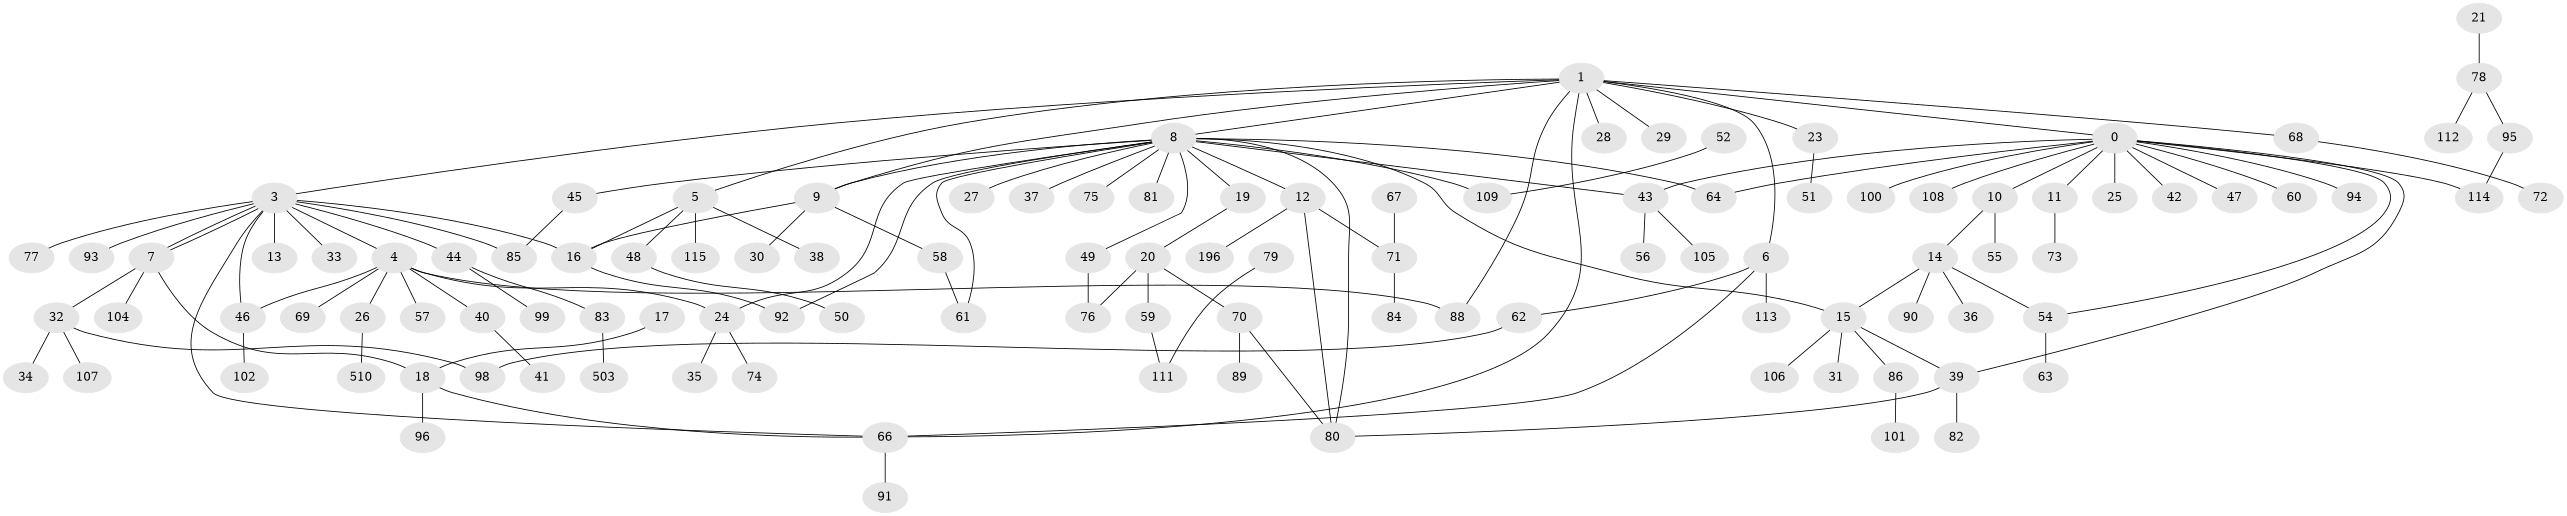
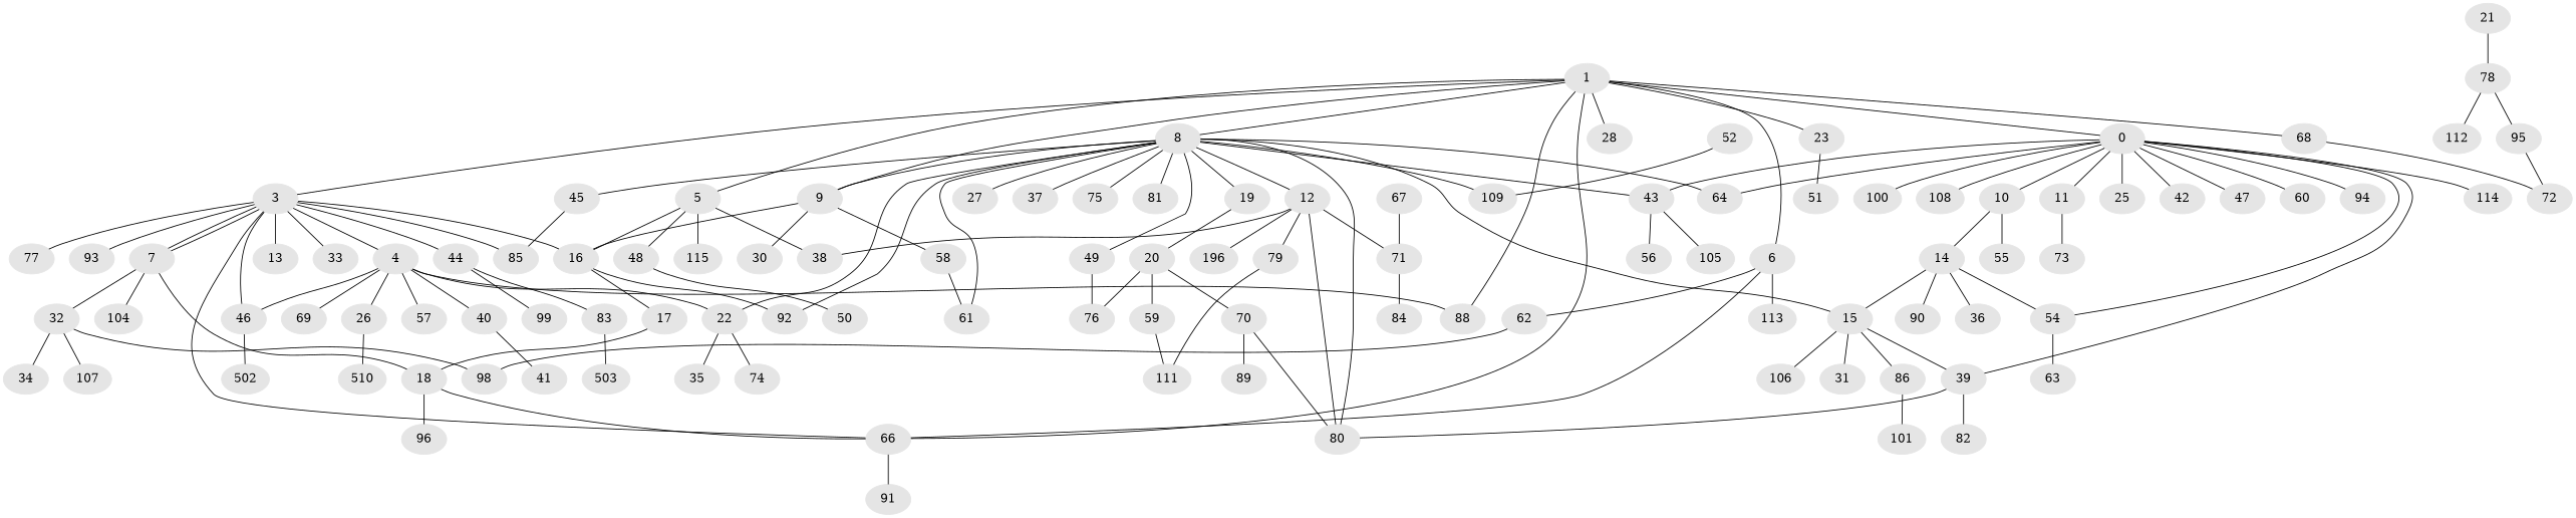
  graph {
    node [color=gray90 style=filled]
    n1 [label=0]
    1
    3
    5
    6
    8
    9
    23
    28
-   29
    66
    68
    88
    10
    11
    25
    39
    42
    43
    47
    54
    60
    64
    94
    100
    108
    114
    4
    7
    13
    16
    33
    44
    46
    77
    85
    93
    38
    48
    115
    113
    62
-   22 [label=24]
+   22
    12
    15
    19
    27
    37
    45
    49
    61
    75
    80
    81
    92
    109
    30
    58
    51
    91
    72
    14
    55
    73
    82
    56
    105
    63
    26
    40
    57
    69
    18
    32
    104
    17
    83
    99
-   102
+   102 [label=502]
    35
    74
    n82 [label=510]
    41
    50
    98
    96
    21
    78
    34
    107
    71
    79
    n93 [label=196]
    31
    86
    106
    20
    76
    52
    36
    90
    84
    111
    101
    59
    70
    89
    95
    112
    n110 [label=503]
    67
    n1 -- 10
    n1 -- 11
    n1 -- 25
    n1 -- 39
    n1 -- 42
    n1 -- 43
    n1 -- 47
    n1 -- 54
    n1 -- 60
    n1 -- 64
    n1 -- 94
    n1 -- 100
    n1 -- 108
    n1 -- 114
    1 -- n1
    1 -- 3
    1 -- 5
    1 -- 6
    1 -- 8
    1 -- 9
    1 -- 23
    1 -- 28
-   1 -- 29
    1 -- 66
    1 -- 68
    1 -- 88
    3 -- 66
    3 -- 4
    3 -- 7
    3 -- 7
    3 -- 13
    3 -- 16
    3 -- 33
    3 -- 44
    3 -- 46
    3 -- 77
    3 -- 85
    3 -- 93
    5 -- 16
    5 -- 38
    5 -- 48
    5 -- 115
    6 -- 66
    6 -- 113
    6 -- 62
    8 -- 9
    8 -- 43
    8 -- 64
    8 -- 22
    8 -- 12
    8 -- 15
    8 -- 19
    8 -- 27
    8 -- 37
    8 -- 45
    8 -- 49
    8 -- 61
    8 -- 75
    8 -- 80
    8 -- 81
    8 -- 92
    8 -- 109
    9 -- 16
    9 -- 30
    9 -- 58
    23 -- 51
    66 -- 91
    68 -- 72
    10 -- 14
    10 -- 55
    11 -- 73
    39 -- 80
    39 -- 82
    43 -- 56
    43 -- 105
    54 -- 63
    4 -- 88
    4 -- 46
    4 -- 22
    4 -- 26
    4 -- 40
    4 -- 57
    4 -- 69
    7 -- 18
    7 -- 32
    7 -- 104
    16 -- 92
+   16 -- 17
    44 -- 83
    44 -- 99
    46 -- 102
    48 -- 50
    62 -- 98
    22 -- 35
    22 -- 74
+   12 -- 38
    12 -- 80
    12 -- 71
+   12 -- 79
    12 -- n93
    15 -- 39
    15 -- 31
    15 -- 86
    15 -- 106
    19 -- 20
    45 -- 85
    49 -- 76
    58 -- 61
    14 -- 54
    14 -- 15
    14 -- 36
    14 -- 90
    26 -- n82
    40 -- 41
    18 -- 66
    18 -- 96
    32 -- 98
    32 -- 34
    32 -- 107
    17 -- 18
    83 -- n110
    21 -- 78
    78 -- 95
    78 -- 112
    71 -- 84
    79 -- 111
    86 -- 101
    20 -- 76
    20 -- 59
    20 -- 70
    52 -- 109
    59 -- 111
    70 -- 80
    70 -- 89
-   95 -- 114
+   95 -- 72
    67 -- 71
  }
